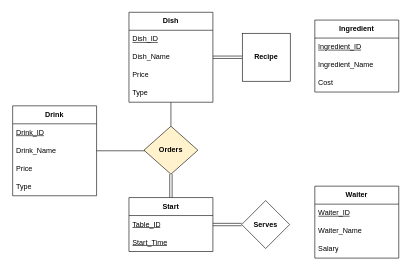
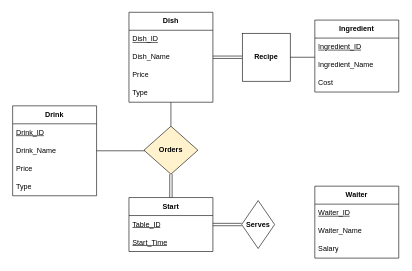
  <mxCell id="0" />
  <mxCell id="1" parent="0" />
  <mxCell id="2" value="&lt;b&gt;Dish&lt;/b&gt;" style="swimlane;fontStyle=0;childLayout=stackLayout;horizontal=1;startSize=30;horizontalStack=0;resizeParent=1;resizeParentMax=0;resizeLast=0;collapsible=1;marginBottom=0;whiteSpace=wrap;html=1;" vertex="1" parent="1"><mxGeometry x="214" y="20" width="140" height="150" as="geometry" /></mxCell>
  <mxCell id="3" value="&lt;u&gt;Dish_ID&lt;/u&gt;" style="text;strokeColor=none;fillColor=none;align=left;verticalAlign=middle;spacingLeft=4;spacingRight=4;overflow=hidden;points=[[0,0.5],[1,0.5]];portConstraint=eastwest;rotatable=0;whiteSpace=wrap;html=1;" vertex="1" parent="2"><mxGeometry y="30" width="140" height="30" as="geometry" /></mxCell>
  <mxCell id="4" value="Dish_Name" style="text;strokeColor=none;fillColor=none;align=left;verticalAlign=middle;spacingLeft=4;spacingRight=4;overflow=hidden;points=[[0,0.5],[1,0.5]];portConstraint=eastwest;rotatable=0;whiteSpace=wrap;html=1;" vertex="1" parent="2"><mxGeometry y="60" width="140" height="30" as="geometry" /></mxCell>
  <mxCell id="5" value="Price" style="text;strokeColor=none;fillColor=none;align=left;verticalAlign=middle;spacingLeft=4;spacingRight=4;overflow=hidden;points=[[0,0.5],[1,0.5]];portConstraint=eastwest;rotatable=0;whiteSpace=wrap;html=1;" vertex="1" parent="2"><mxGeometry y="90" width="140" height="30" as="geometry" /></mxCell>
  <mxCell id="6" value="Type" style="text;strokeColor=none;fillColor=none;align=left;verticalAlign=middle;spacingLeft=4;spacingRight=4;overflow=hidden;points=[[0,0.5],[1,0.5]];portConstraint=eastwest;rotatable=0;whiteSpace=wrap;html=1;" vertex="1" parent="2"><mxGeometry y="120" width="140" height="30" as="geometry" /></mxCell>
  <mxCell id="7" value="&lt;b&gt;Start&lt;/b&gt;" style="swimlane;fontStyle=0;childLayout=stackLayout;horizontal=1;startSize=30;horizontalStack=0;resizeParent=1;resizeParentMax=0;resizeLast=0;collapsible=1;marginBottom=0;whiteSpace=wrap;html=1;" vertex="1" parent="1"><mxGeometry x="214" y="329" width="140" height="90" as="geometry" /></mxCell>
  <mxCell id="8" value="&lt;u&gt;Table_ID&lt;/u&gt;" style="text;strokeColor=none;fillColor=none;align=left;verticalAlign=middle;spacingLeft=4;spacingRight=4;overflow=hidden;points=[[0,0.5],[1,0.5]];portConstraint=eastwest;rotatable=0;whiteSpace=wrap;html=1;" vertex="1" parent="7"><mxGeometry y="30" width="140" height="30" as="geometry" /></mxCell>
  <mxCell id="9" value="&lt;u&gt;Start_Time&lt;/u&gt;" style="text;strokeColor=none;fillColor=none;align=left;verticalAlign=middle;spacingLeft=4;spacingRight=4;overflow=hidden;points=[[0,0.5],[1,0.5]];portConstraint=eastwest;rotatable=0;whiteSpace=wrap;html=1;" vertex="1" parent="7"><mxGeometry y="60" width="140" height="30" as="geometry" /></mxCell>
  <mxCell id="10" value="&lt;b&gt;Orders&lt;/b&gt;" style="rhombus;whiteSpace=wrap;html=1;fillColor=#fff2cc;" vertex="1" parent="1"><mxGeometry x="239" y="210" width="90" height="80" as="geometry" /></mxCell>
- <mxCell id="11" value="&lt;b&gt;Serves&lt;/b&gt;" style="rhombus;whiteSpace=wrap;html=1;" vertex="1" parent="1"><mxGeometry x="402" y="334" width="80" height="80" as="geometry" /></mxCell>
+ <mxCell id="11" value="&lt;b&gt;Serves&lt;/b&gt;" style="rhombus;whiteSpace=wrap;html=1;" vertex="1" parent="1"><mxGeometry x="402" y="334" width="55" height="80" as="geometry" /></mxCell>
  <mxCell id="12" value="&lt;b&gt;Waiter&lt;/b&gt;" style="swimlane;fontStyle=0;childLayout=stackLayout;horizontal=1;startSize=30;horizontalStack=0;resizeParent=1;resizeParentMax=0;resizeLast=0;collapsible=1;marginBottom=0;whiteSpace=wrap;html=1;" vertex="1" parent="1"><mxGeometry x="524" y="310" width="140" height="120" as="geometry" /></mxCell>
  <mxCell id="13" value="&lt;u&gt;Waiter_ID&lt;/u&gt;" style="text;strokeColor=none;fillColor=none;align=left;verticalAlign=middle;spacingLeft=4;spacingRight=4;overflow=hidden;points=[[0,0.5],[1,0.5]];portConstraint=eastwest;rotatable=0;whiteSpace=wrap;html=1;" vertex="1" parent="12"><mxGeometry y="30" width="140" height="30" as="geometry" /></mxCell>
  <mxCell id="14" value="Waiter_Name" style="text;strokeColor=none;fillColor=none;align=left;verticalAlign=middle;spacingLeft=4;spacingRight=4;overflow=hidden;points=[[0,0.5],[1,0.5]];portConstraint=eastwest;rotatable=0;whiteSpace=wrap;html=1;" vertex="1" parent="12"><mxGeometry y="60" width="140" height="30" as="geometry" /></mxCell>
  <mxCell id="15" value="Salary" style="text;strokeColor=none;fillColor=none;align=left;verticalAlign=middle;spacingLeft=4;spacingRight=4;overflow=hidden;points=[[0,0.5],[1,0.5]];portConstraint=eastwest;rotatable=0;whiteSpace=wrap;html=1;" vertex="1" parent="12"><mxGeometry y="90" width="140" height="30" as="geometry" /></mxCell>
  <mxCell id="16" value="&lt;b&gt;Recipe&lt;/b&gt;" style="whiteSpace=wrap;html=1;rounded=0;" vertex="1" parent="1"><mxGeometry x="403" y="55" width="80" height="80" as="geometry" /></mxCell>
  <mxCell id="17" value="&lt;b&gt;Ingredient&lt;/b&gt;" style="swimlane;fontStyle=0;childLayout=stackLayout;horizontal=1;startSize=30;horizontalStack=0;resizeParent=1;resizeParentMax=0;resizeLast=0;collapsible=1;marginBottom=0;whiteSpace=wrap;html=1;" vertex="1" parent="1"><mxGeometry x="524" y="33" width="140" height="120" as="geometry" /></mxCell>
  <mxCell id="18" value="&lt;u&gt;Ingredient_ID&lt;/u&gt;" style="text;strokeColor=none;fillColor=none;align=left;verticalAlign=middle;spacingLeft=4;spacingRight=4;overflow=hidden;points=[[0,0.5],[1,0.5]];portConstraint=eastwest;rotatable=0;whiteSpace=wrap;html=1;" vertex="1" parent="17"><mxGeometry y="30" width="140" height="30" as="geometry" /></mxCell>
  <mxCell id="19" value="Ingredient_Name" style="text;strokeColor=none;fillColor=none;align=left;verticalAlign=middle;spacingLeft=4;spacingRight=4;overflow=hidden;points=[[0,0.5],[1,0.5]];portConstraint=eastwest;rotatable=0;whiteSpace=wrap;html=1;" vertex="1" parent="17"><mxGeometry y="60" width="140" height="30" as="geometry" /></mxCell>
  <mxCell id="20" value="Cost" style="text;strokeColor=none;fillColor=none;align=left;verticalAlign=middle;spacingLeft=4;spacingRight=4;overflow=hidden;points=[[0,0.5],[1,0.5]];portConstraint=eastwest;rotatable=0;whiteSpace=wrap;html=1;" vertex="1" parent="17"><mxGeometry y="90" width="140" height="30" as="geometry" /></mxCell>
  <mxCell id="21" value="" style="endArrow=none;html=1;rounded=0;exitX=0.5;exitY=0;exitDx=0;exitDy=0;" edge="1" parent="1" source="10" target="6"><mxGeometry width="50" height="50" relative="1" as="geometry"><mxPoint x="584" y="240" as="sourcePoint" /><mxPoint x="154" y="200" as="targetPoint" /></mxGeometry></mxCell>
  <mxCell id="22" value="" style="endArrow=none;html=1;rounded=0;shape=link;exitX=0;exitY=0.5;exitDx=0;exitDy=0;entryX=1;entryY=0.5;entryDx=0;entryDy=0;" edge="1" parent="1" source="16" target="4"><mxGeometry width="50" height="50" relative="1" as="geometry"><mxPoint x="404" y="80" as="sourcePoint" /><mxPoint x="404" y="190" as="targetPoint" /></mxGeometry></mxCell>
+ <mxCell id="23" value="" style="endArrow=none;html=1;rounded=0;exitX=1;exitY=0.5;exitDx=0;exitDy=0;entryX=0;entryY=0.067;entryDx=0;entryDy=0;entryPerimeter=0;" edge="1" parent="1" source="16" target="19"><mxGeometry width="50" height="50" relative="1" as="geometry"><mxPoint x="583" y="245" as="sourcePoint" /><mxPoint x="633" y="195" as="targetPoint" /></mxGeometry></mxCell>
  <mxCell id="24" value="" style="endArrow=none;html=1;rounded=0;entryX=0;entryY=0.5;entryDx=0;entryDy=0;shape=link;exitX=1;exitY=0.5;exitDx=0;exitDy=0;" edge="1" parent="1" source="7" target="11"><mxGeometry width="50" height="50" relative="1" as="geometry"><mxPoint x="422" y="449" as="sourcePoint" /><mxPoint x="632" y="159" as="targetPoint" /></mxGeometry></mxCell>
  <mxCell id="25" value="" style="endArrow=none;html=1;rounded=0;exitX=0.5;exitY=1;exitDx=0;exitDy=0;entryX=0.5;entryY=0;entryDx=0;entryDy=0;shape=link;" edge="1" parent="1" source="10" target="7"><mxGeometry width="50" height="50" relative="1" as="geometry"><mxPoint x="582" y="250" as="sourcePoint" /><mxPoint x="632" y="200" as="targetPoint" /></mxGeometry></mxCell>
  <mxCell id="26" value="&lt;b&gt;Drink&lt;/b&gt;" style="swimlane;fontStyle=0;childLayout=stackLayout;horizontal=1;startSize=30;horizontalStack=0;resizeParent=1;resizeParentMax=0;resizeLast=0;collapsible=1;marginBottom=0;whiteSpace=wrap;html=1;" vertex="1" parent="1"><mxGeometry x="20" y="176" width="140" height="150" as="geometry" /></mxCell>
  <mxCell id="27" value="&lt;u&gt;Drink_ID&lt;/u&gt;" style="text;strokeColor=none;fillColor=none;align=left;verticalAlign=middle;spacingLeft=4;spacingRight=4;overflow=hidden;points=[[0,0.5],[1,0.5]];portConstraint=eastwest;rotatable=0;whiteSpace=wrap;html=1;" vertex="1" parent="26"><mxGeometry y="30" width="140" height="30" as="geometry" /></mxCell>
  <mxCell id="28" value="Drink_Name" style="text;strokeColor=none;fillColor=none;align=left;verticalAlign=middle;spacingLeft=4;spacingRight=4;overflow=hidden;points=[[0,0.5],[1,0.5]];portConstraint=eastwest;rotatable=0;whiteSpace=wrap;html=1;" vertex="1" parent="26"><mxGeometry y="60" width="140" height="30" as="geometry" /></mxCell>
  <mxCell id="29" value="Price" style="text;strokeColor=none;fillColor=none;align=left;verticalAlign=middle;spacingLeft=4;spacingRight=4;overflow=hidden;points=[[0,0.5],[1,0.5]];portConstraint=eastwest;rotatable=0;whiteSpace=wrap;html=1;" vertex="1" parent="26"><mxGeometry y="90" width="140" height="30" as="geometry" /></mxCell>
  <mxCell id="30" value="Type" style="text;strokeColor=none;fillColor=none;align=left;verticalAlign=middle;spacingLeft=4;spacingRight=4;overflow=hidden;points=[[0,0.5],[1,0.5]];portConstraint=eastwest;rotatable=0;whiteSpace=wrap;html=1;" vertex="1" parent="26"><mxGeometry y="120" width="140" height="30" as="geometry" /></mxCell>
  <mxCell id="31" value="" style="endArrow=none;html=1;rounded=0;exitX=0;exitY=0.5;exitDx=0;exitDy=0;entryX=1;entryY=0.5;entryDx=0;entryDy=0;" edge="1" parent="1" target="28"><mxGeometry width="50" height="50" relative="1" as="geometry"><mxPoint x="240" y="251" as="sourcePoint" /><mxPoint x="360" y="157" as="targetPoint" /></mxGeometry></mxCell>
